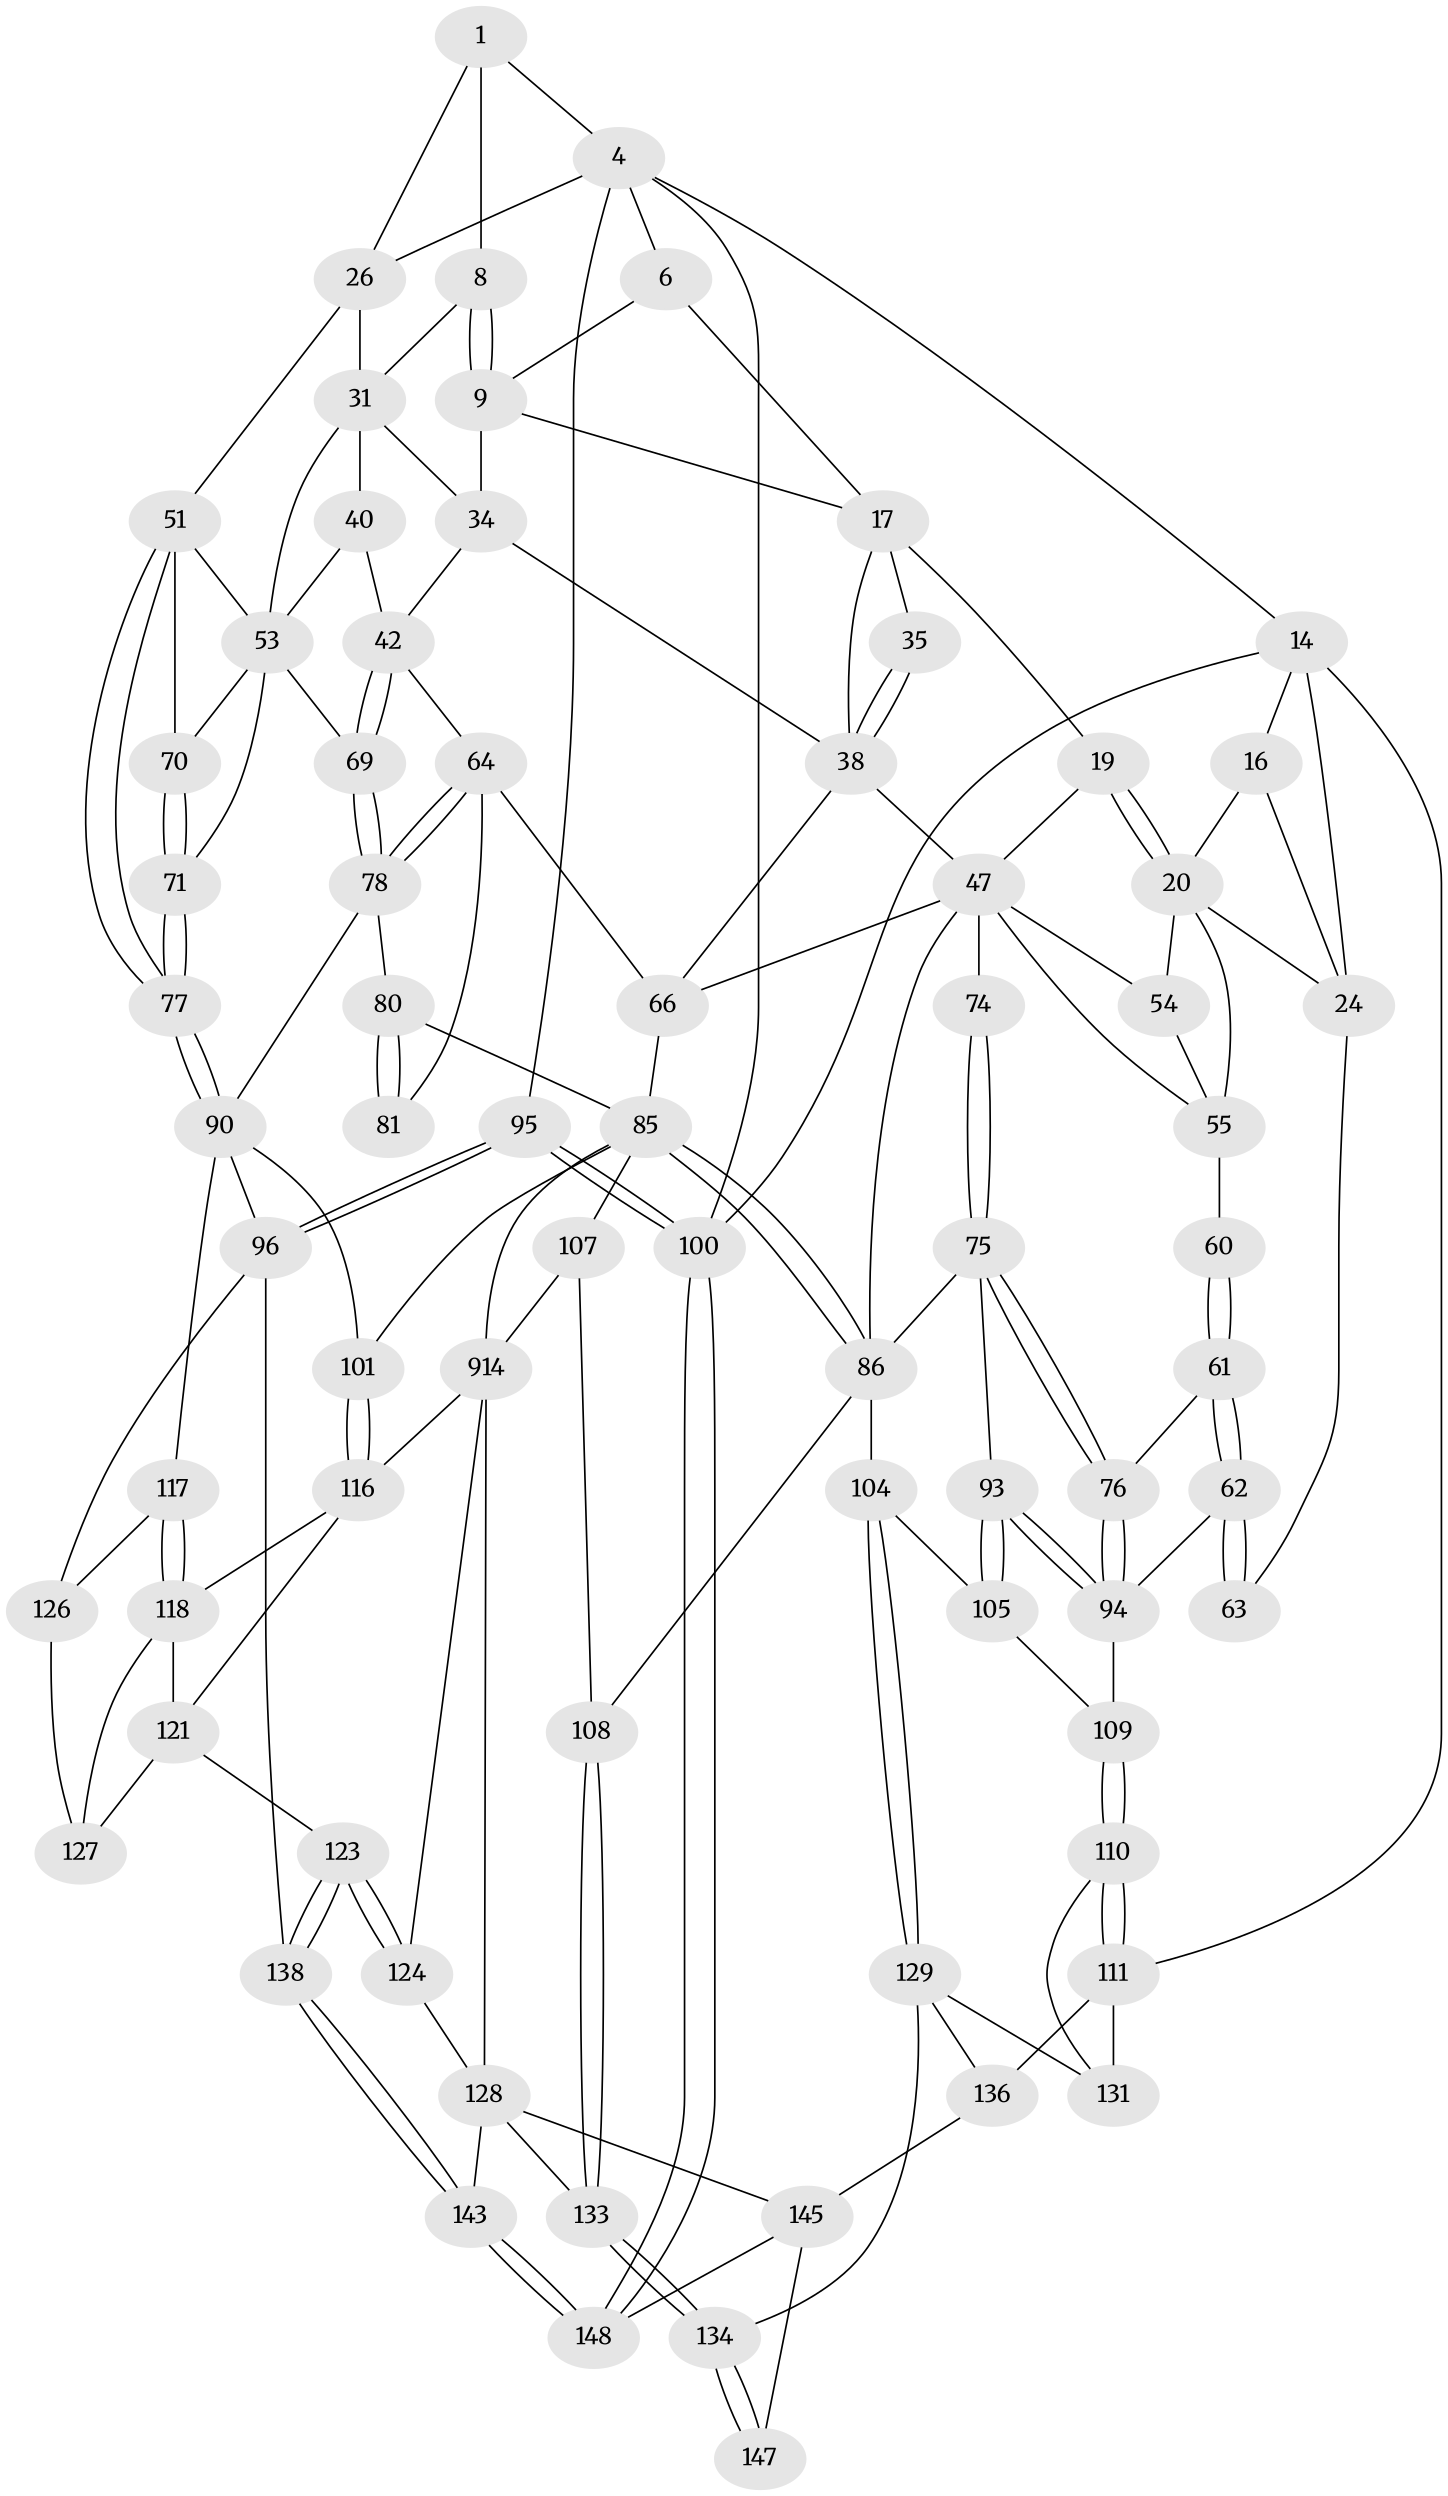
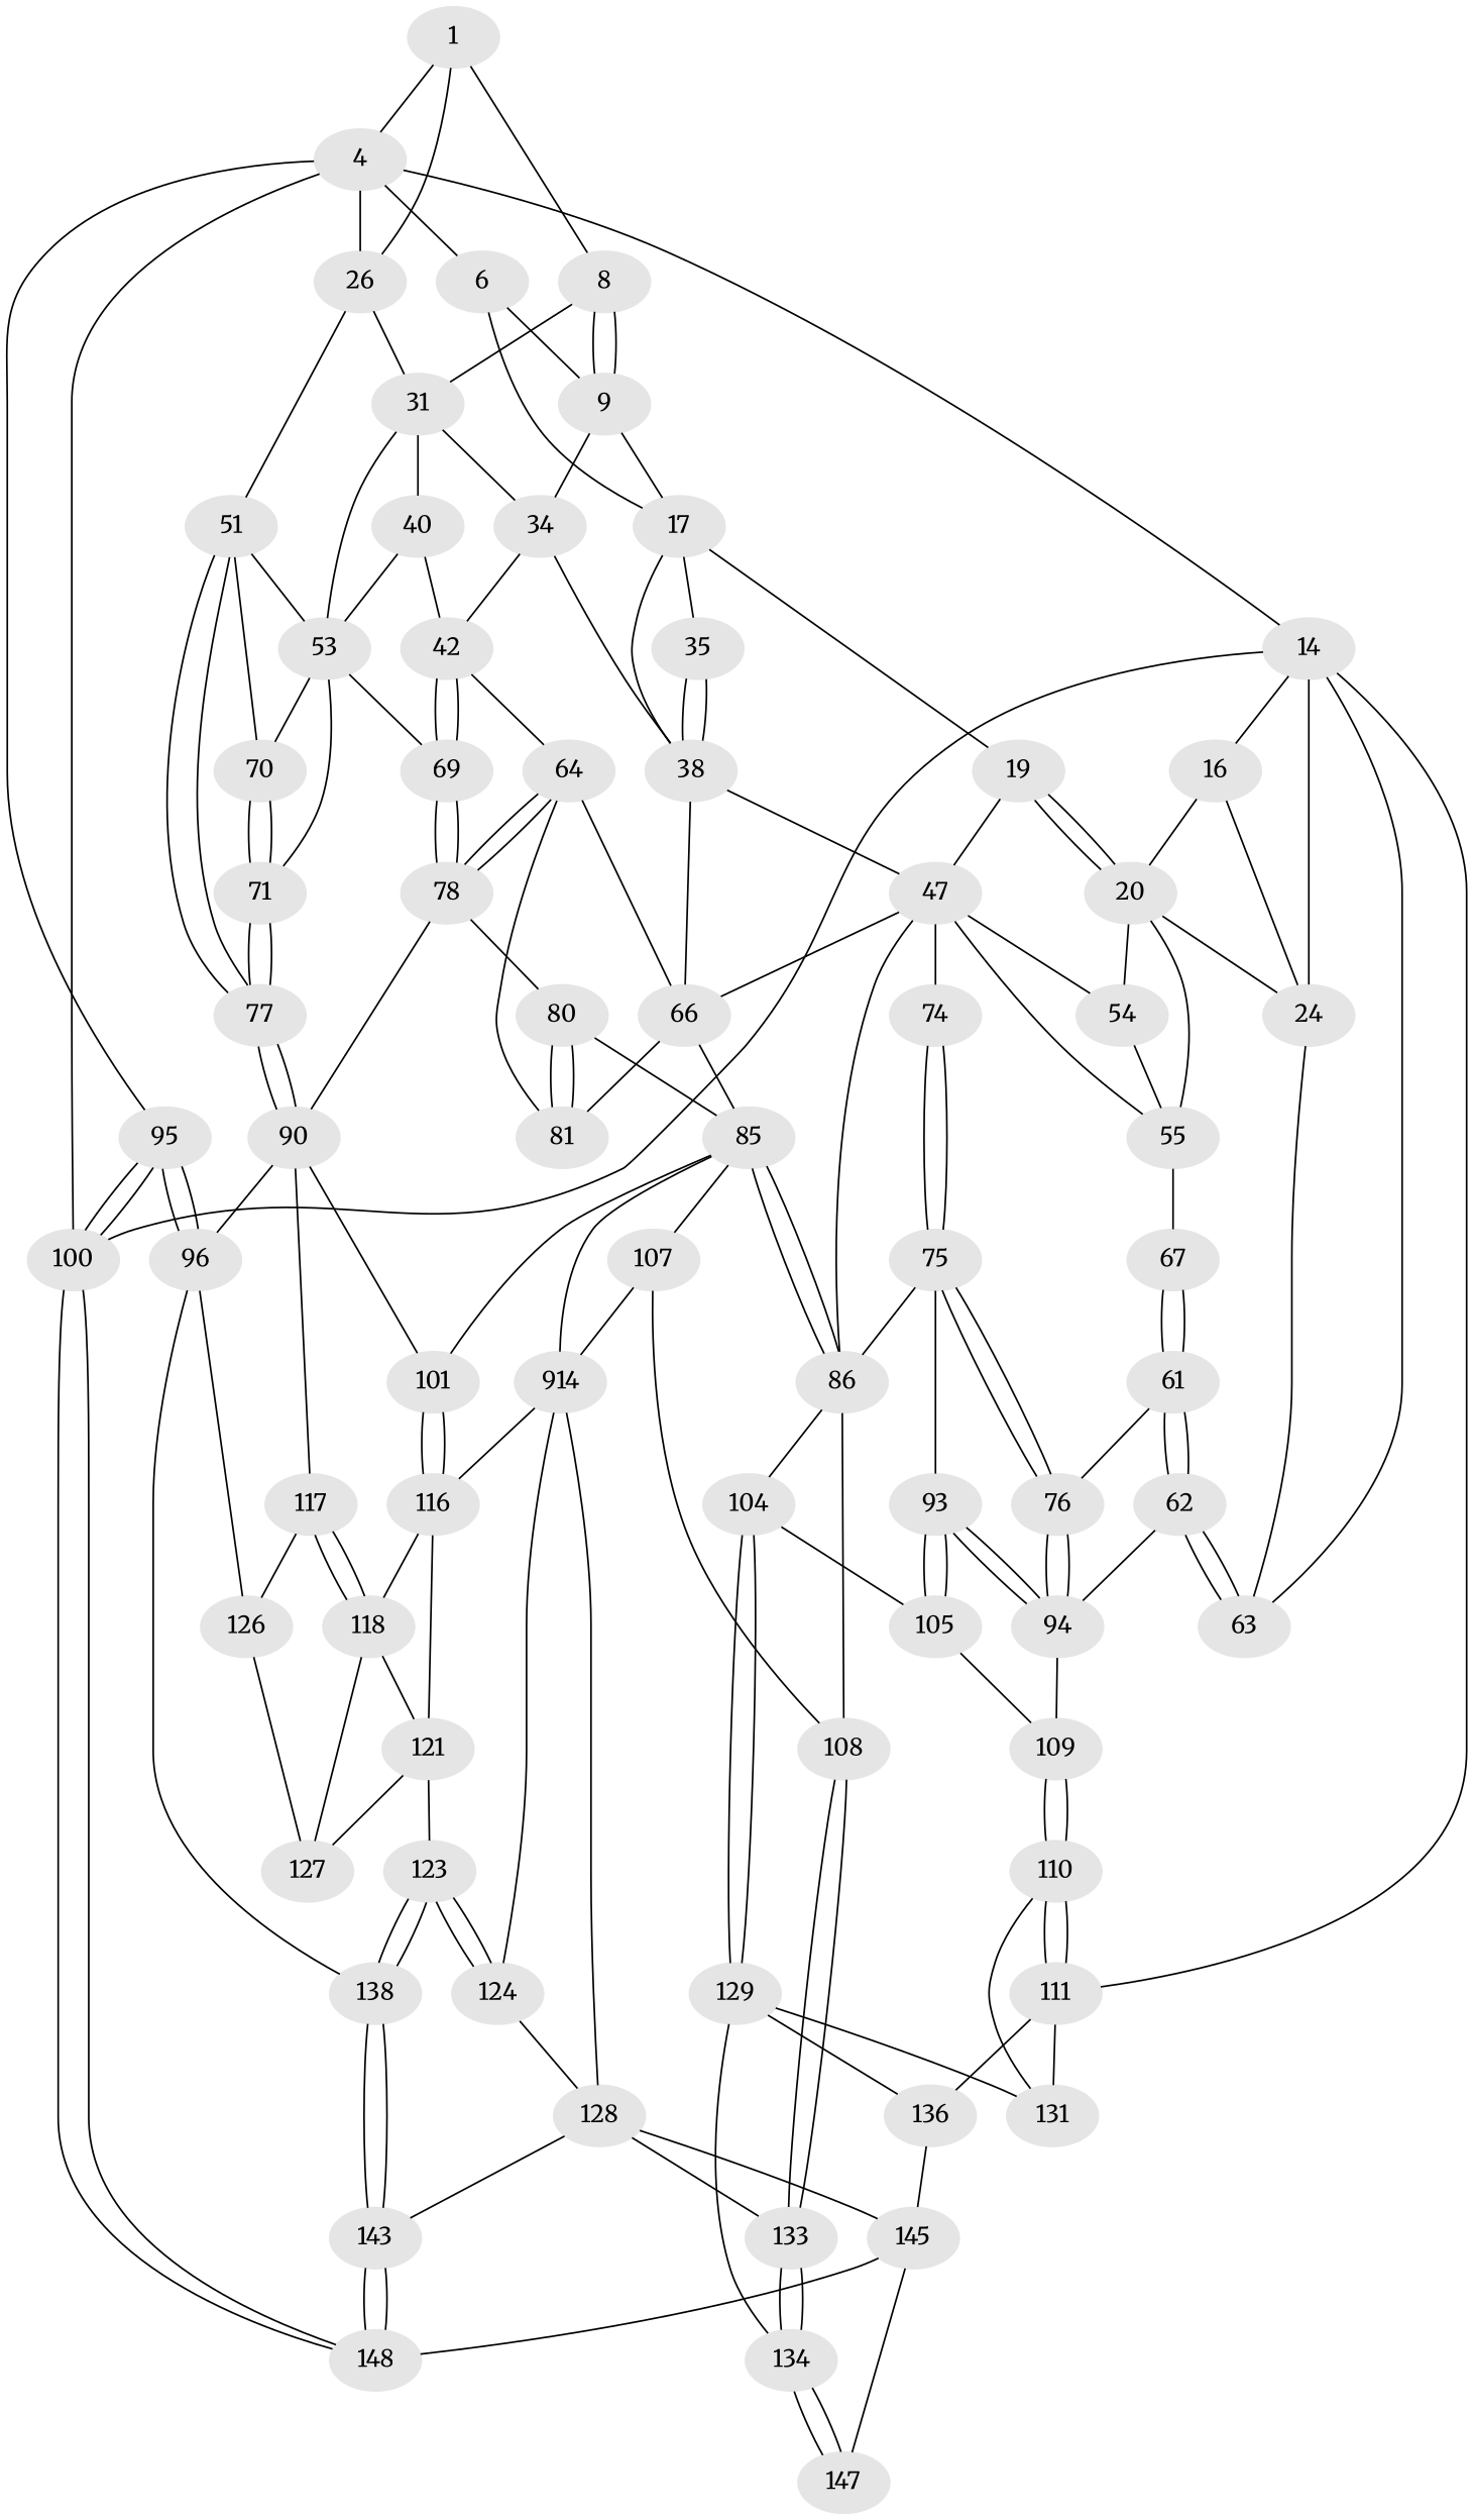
  graph {
    fontname=Merriweather
    node [color=gray90 fontname=Merriweather style=filled]
    edge [fontname=Merriweather]
    1 [super="+2+7"]
    4 [super="+5+25"]
    8
    26 [super="+27"]
    6 [super="+10"]
    14 [super="+15+112"]
    95
    100
    9 [super="+22"]
    31 [super="+32+44"]
    51 [super="+52"]
    17 [super="+23+18"]
    16 [super="+21"]
    24 [super="+30"]
    63
    111 [super="+141"]
    96 [super="+137"]
    148
    34 [super="+37"]
    19
    35
    38 [super="+45"]
    40 [super="+41"]
    53 [super="+58"]
    42 [super="+43"]
    20 [super="+28"]
    131
    136 [super="+142"]
    54
    55 [super="+56"]
    47 [super="+72+48"]
    66 [super="+83"]
    74
    86 [super="+103+87"]
-   60
+   60 [label=67]
    70
    77
    69
    71
    64 [super="+65"]
    81
    85 [super="+98"]
    78 [super="+79"]
    75 [super="+89"]
    104
    108
    90 [super="+91+97"]
    61
    62
    76
    94 [super="+99"]
    109 [super="+113"]
    80
    101
    107
    n56 [label=914 super="+120+115"]
    93
    105
    117
    116 [super="+119"]
    124
    128 [super="+139"]
    129 [super="+135+130"]
    133
    126
    138
    118 [super="+125"]
    110 [super="+132"]
    127
    143
    121 [super="+122"]
    134
    145 [super="+149+146"]
    123
    147
    1 -- 4
    1 -- 8
    1 -- 26
    4 -- 26
    4 -- 6
    4 -- 14
    4 -- 95
    4 -- 100
    8 -- 9
    8 -- 9
    8 -- 31
    26 -- 31
    26 -- 51
    6 -- 9
    6 -- 17
    14 -- 100
    14 -- 16
    14 -- 24 [weight=2]
+   14 -- 63
    14 -- 111
    95 -- 100
    95 -- 100
    95 -- 96
    95 -- 96
    100 -- 148
    100 -- 148
    9 -- 17
    9 -- 34
    31 -- 34
    31 -- 40 [weight=2]
    31 -- 53
    51 -- 53
    51 -- 70
    51 -- 77
    51 -- 77
    17 -- 19
    17 -- 35 [weight=2]
    17 -- 38
    16 -- 24
    16 -- 20
    24 -- 63
    111 -- 131
    111 -- 136
    96 -- 126
    96 -- 138
    34 -- 38
    34 -- 42
    19 -- 20
    19 -- 20
    19 -- 47
    35 -- 38
    35 -- 38
    38 -- 47 [weight=2]
    38 -- 66
    40 -- 53
    40 -- 42
    53 -- 70
    53 -- 69
    53 -- 71
    42 -- 69
    42 -- 69
    42 -- 64
    20 -- 24
    20 -- 54
    20 -- 55
    136 -- 145
    54 -- 55
    55 -- 60 [weight=2]
    47 -- 54
    47 -- 55
    47 -- 66
    47 -- 74 [weight=2]
    47 -- 86
+   66 -- 81
    66 -- 85
    74 -- 75
    74 -- 75
    86 -- 104
    86 -- 108
    60 -- 61
    60 -- 61
    70 -- 71
    70 -- 71
    77 -- 90
    77 -- 90
    69 -- 78
    69 -- 78
    71 -- 77
    71 -- 77
    64 -- 66
    64 -- 81
    64 -- 78
    64 -- 78
    85 -- 86
    85 -- 86
    85 -- 101
    85 -- 107
    85 -- n56
    78 -- 90
    78 -- 80
    75 -- 86 [weight=2]
    75 -- 76
    75 -- 76
    75 -- 93
    104 -- 105
    104 -- 129
    104 -- 129
    108 -- 133
    108 -- 133
    90 -- 96
    90 -- 101
    90 -- 117
    61 -- 62
    61 -- 62
    61 -- 76
    62 -- 63
    62 -- 63
    62 -- 94
    76 -- 94
    76 -- 94
    94 -- 109
    109 -- 110 [weight=2]
    109 -- 110
    80 -- 81
    80 -- 81
    80 -- 85
    101 -- 116
    101 -- 116
    107 -- 108
    107 -- n56
    n56 -- 116
    n56 -- 124
    n56 -- 128
    93 -- 94
    93 -- 94
    93 -- 105
    93 -- 105
    105 -- 109
    117 -- 126
    117 -- 118
    117 -- 118
    116 -- 118
    116 -- 121
    124 -- 128
    128 -- 133
    128 -- 143
    128 -- 145 [weight=2]
    129 -- 131
    129 -- 136 [weight=2]
    129 -- 134
    133 -- 134
    133 -- 134
    126 -- 127
    138 -- 143
    138 -- 143
    118 -- 127
    118 -- 121
    110 -- 111
    110 -- 111
    110 -- 131
    143 -- 148
    143 -- 148
    121 -- 127
    121 -- 123
    134 -- 147
    134 -- 147
    145 -- 148
    145 -- 147 [weight=2]
    123 -- 124
    123 -- 124
    123 -- 138
    123 -- 138
  }
